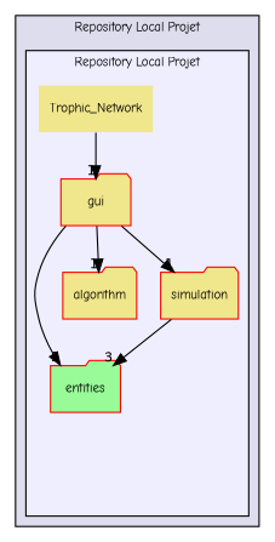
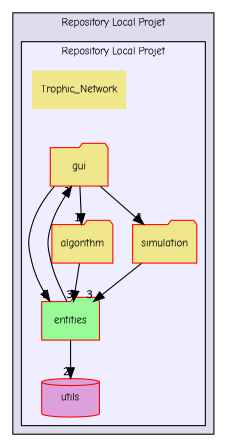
  digraph {
    compound=true
    fontname="Comic Neue"
    node [fontname="Comic Neue" fontsize=10 shape=folder style=filled fillcolor=khaki color=red]
    edge [headlabel=1 labeldistance=1.5 labelfontname=Helvetica labelfontsize=10 fontname="Comic Neue"]
    n1 [label=Trophic_Network shape=plaintext color=""]
    n2 [label=algorithm]
    n3 [fillcolor=palegreen label=entities]
    n4 [label=gui]
    n5 [label=simulation]
+   n6 [fillcolor=plum label=utils shape=cylinder]
    subgraph cluster_1 {
      bgcolor="#ddddee"
      fontsize=10
      label="Repository Local Projet"
      pencolor=black
      subgraph cluster_2 {
        bgcolor="#eeeeff"
        fontsize=10
        pencolor=black
        n1
        n2
        n3
        n4
        n5
+       n6
      }
    }
-   n1 -> n4
+   n2 -> n3 [headlabel=3]
+   n3 -> n4
+   n3 -> n6 [headlabel=2]
    n4 -> n2
    n4 -> n3 [headlabel=5]
    n4 -> n5
    n5 -> n3 [headlabel=3]
  }
